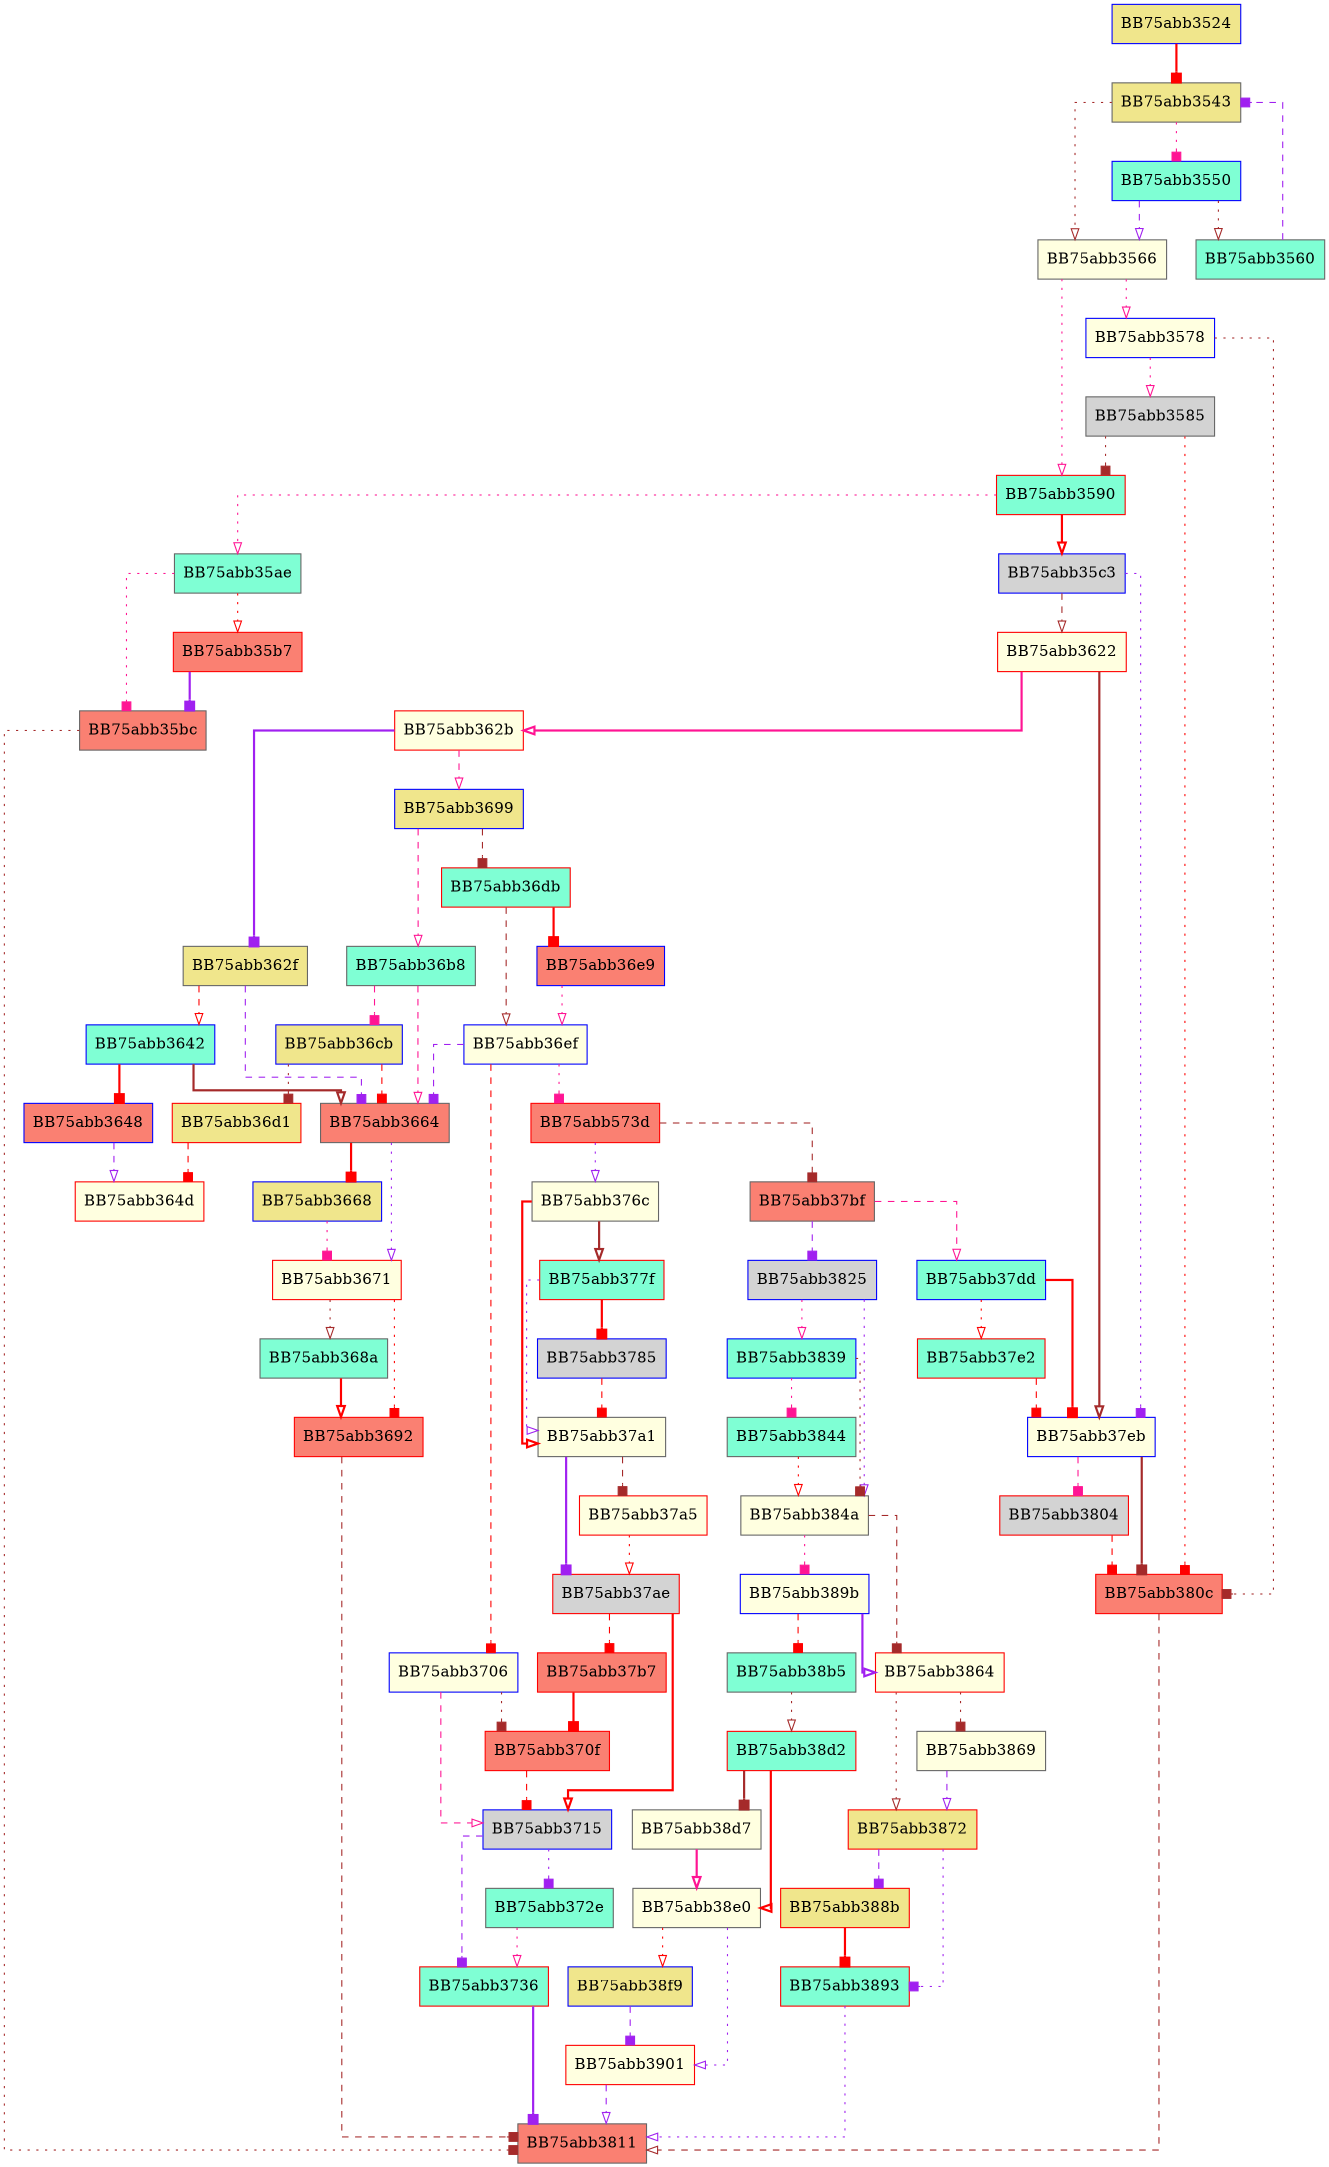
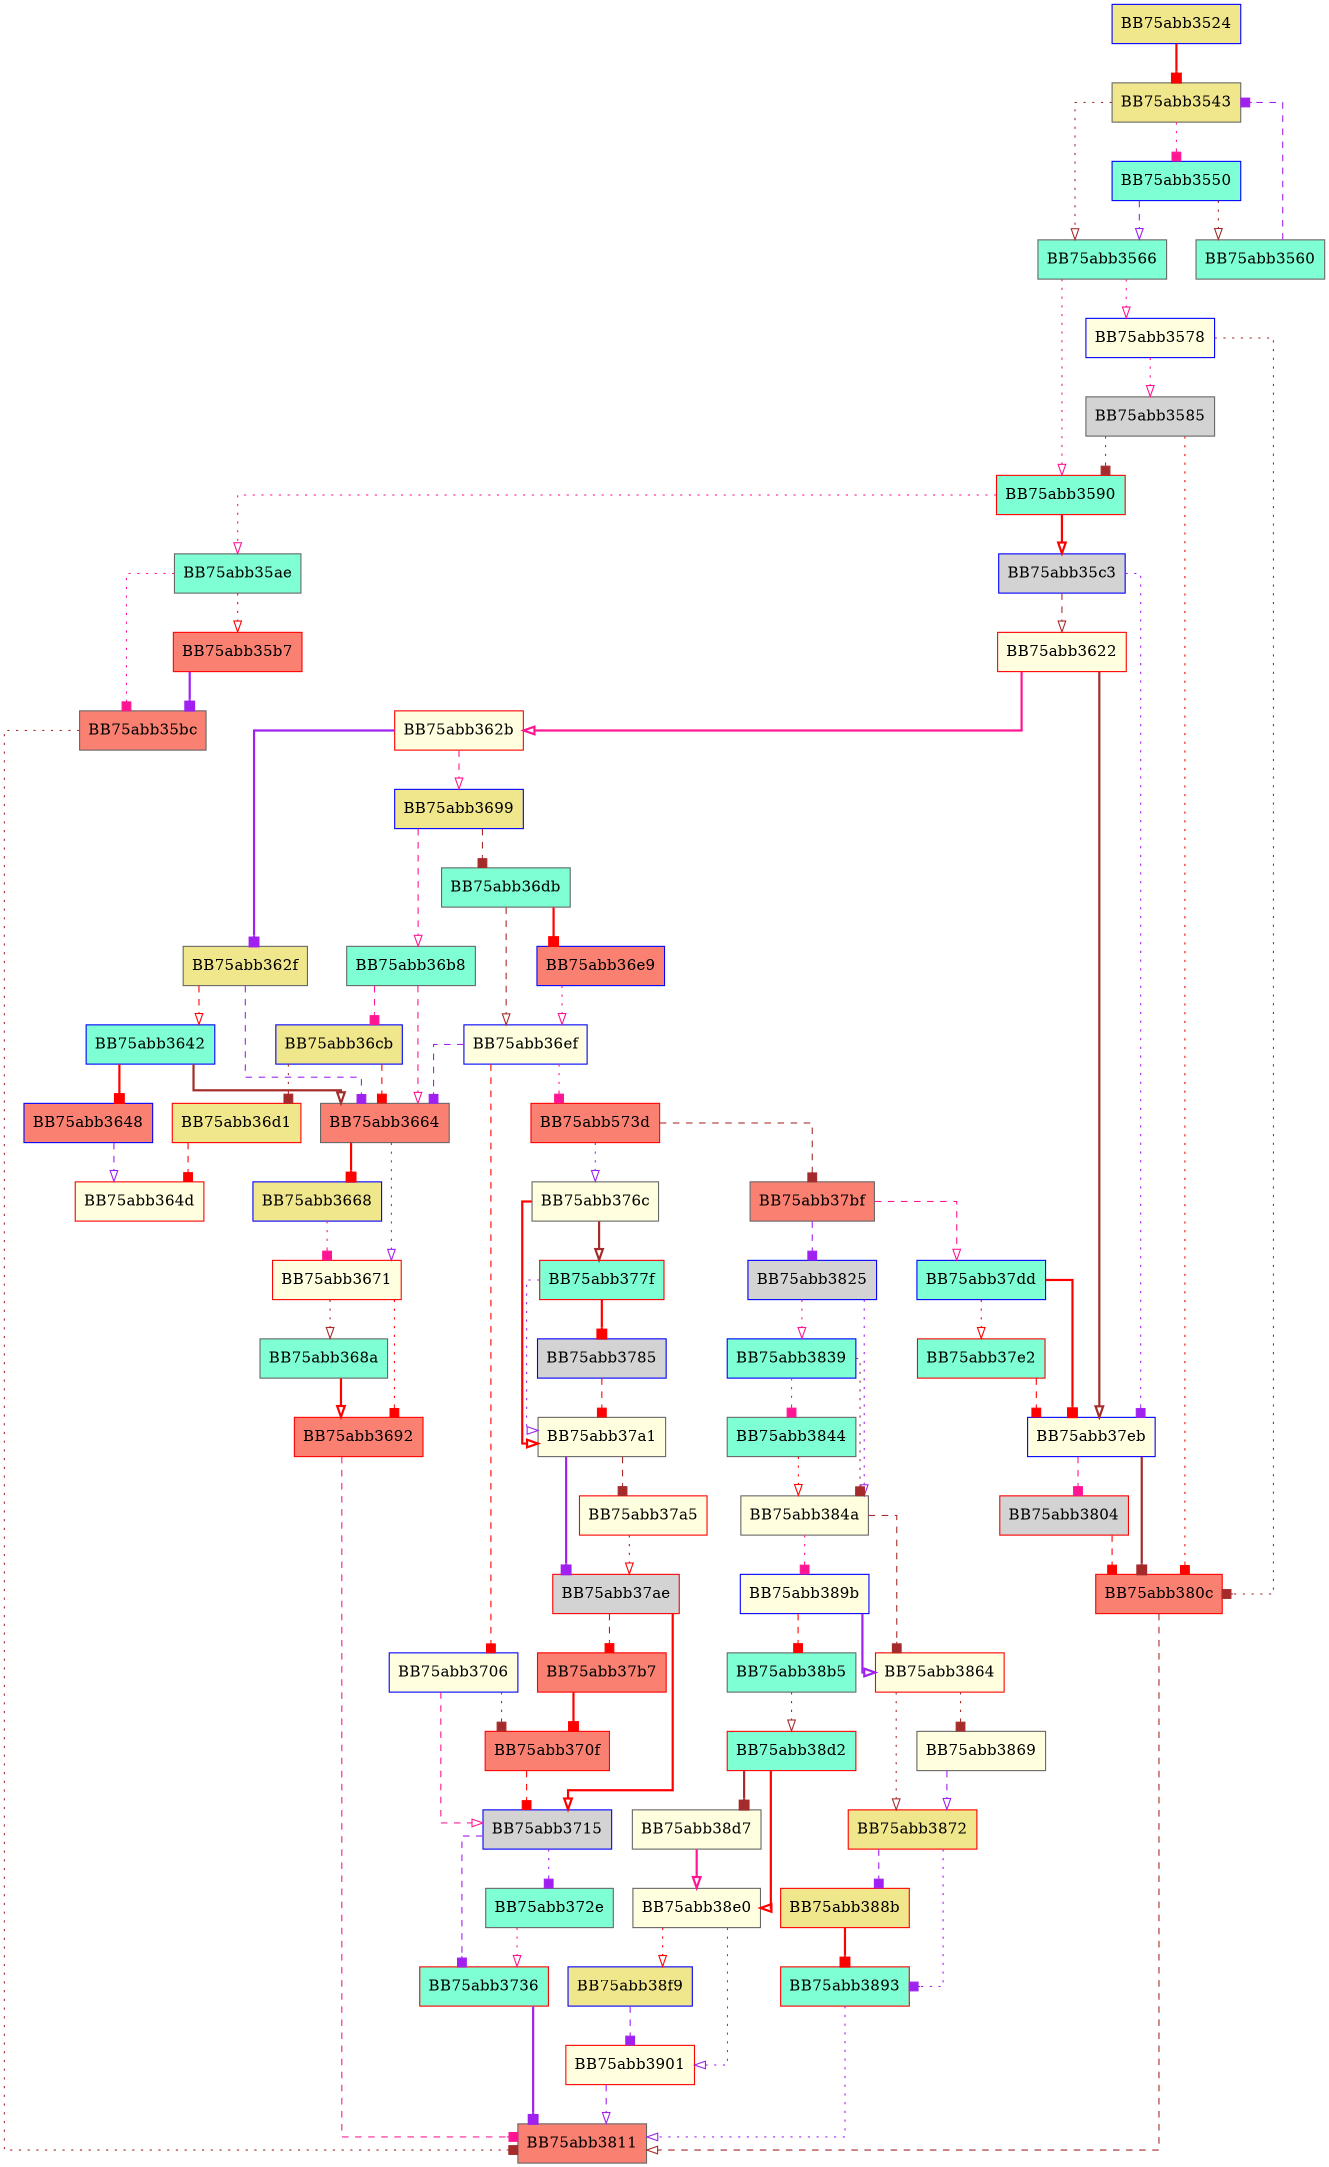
  digraph {
    splines=ortho
    node [color=red fillcolor=aquamarine shape=box style=filled]
    edge [arrowhead=box color=red style=dotted]
    BB75abb3524 [color=blue fillcolor=khaki]
    BB75abb3543 [color=gray40 fillcolor=khaki]
-   BB75abb3566 [color=gray40 fillcolor=lightyellow]
+   BB75abb3566 [color=gray40]
    BB75abb3550 [color=blue]
    BB75abb3590
    BB75abb3578 [color=blue fillcolor=lightyellow]
    BB75abb3560 [color=gray40]
    BB75abb35c3 [color=blue fillcolor=lightgrey]
    BB75abb35ae [color=gray40]
    BB75abb380c [fillcolor=salmon]
    BB75abb3585 [color=gray40 fillcolor=lightgrey]
    BB75abb37eb [color=blue fillcolor=lightyellow]
    BB75abb3622 [fillcolor=lightyellow]
    BB75abb35bc [color=gray40 fillcolor=salmon]
    BB75abb35b7 [fillcolor=salmon]
    BB75abb3811 [color=gray40 fillcolor=salmon]
    BB75abb3804 [fillcolor=lightgrey]
    BB75abb362b [fillcolor=lightyellow]
    BB75abb3699 [color=blue fillcolor=khaki]
    BB75abb362f [color=gray40 fillcolor=khaki]
-   BB75abb36db
+   BB75abb36db [color=gray40]
    BB75abb36b8 [color=gray40]
    BB75abb3664 [color=gray40 fillcolor=salmon]
    BB75abb3642 [color=blue]
    BB75abb36ef [color=blue fillcolor=lightyellow]
    BB75abb36e9 [color=blue fillcolor=salmon]
    BB75abb36cb [color=blue fillcolor=khaki]
    BB75abb3671 [fillcolor=lightyellow]
    BB75abb3668 [color=blue fillcolor=khaki]
    BB75abb3648 [color=blue fillcolor=salmon]
    BB75abb3692 [fillcolor=salmon]
    BB75abb368a [color=gray40]
    BB75abb364d [fillcolor=lightyellow]
    n34 [fillcolor=salmon label=BB75abb573d]
    BB75abb3706 [color=blue fillcolor=lightyellow]
    BB75abb36d1 [fillcolor=khaki]
    BB75abb37bf [color=gray40 fillcolor=salmon]
    BB75abb376c [color=gray40 fillcolor=lightyellow]
    BB75abb3715 [color=blue fillcolor=lightgrey]
    BB75abb370f [fillcolor=salmon]
    BB75abb3825 [color=blue fillcolor=lightgrey]
    BB75abb37dd [color=blue]
    BB75abb37a1 [color=gray40 fillcolor=lightyellow]
    BB75abb377f
    BB75abb3736
    BB75abb372e [color=gray40]
    BB75abb384a [color=gray40 fillcolor=lightyellow]
    BB75abb3839 [color=blue]
    BB75abb37e2
    BB75abb37ae [fillcolor=lightgrey]
    BB75abb37a5 [fillcolor=lightyellow]
    BB75abb3785 [color=blue fillcolor=lightgrey]
    BB75abb37b7 [fillcolor=salmon]
    BB75abb389b [color=blue fillcolor=lightyellow]
    BB75abb3864 [fillcolor=lightyellow]
    BB75abb3844 [color=gray40]
    BB75abb38b5 [color=gray40]
    BB75abb3872 [fillcolor=khaki]
    BB75abb3869 [color=gray40 fillcolor=lightyellow]
    BB75abb38d2
    BB75abb3893
    BB75abb388b [fillcolor=khaki]
    BB75abb38e0 [color=gray40 fillcolor=lightyellow]
    BB75abb38d7 [color=gray40 fillcolor=lightyellow]
    BB75abb3901 [fillcolor=lightyellow]
    BB75abb38f9 [color=blue fillcolor=khaki]
    BB75abb3524 -> BB75abb3543 [style=bold]
    BB75abb3543 -> BB75abb3566 [arrowhead=onormal color=brown]
    BB75abb3543 -> BB75abb3550 [color=deeppink]
    BB75abb3566 -> BB75abb3590 [arrowhead=onormal color=deeppink]
    BB75abb3566 -> BB75abb3578 [arrowhead=onormal color=deeppink]
    BB75abb3550 -> BB75abb3566 [arrowhead=onormal color=purple style=dashed]
    BB75abb3550 -> BB75abb3560 [arrowhead=onormal color=brown]
    BB75abb3590 -> BB75abb35c3 [arrowhead=onormal style=bold]
    BB75abb3590 -> BB75abb35ae [arrowhead=onormal color=deeppink]
    BB75abb3578 -> BB75abb380c [color=brown]
    BB75abb3578 -> BB75abb3585 [arrowhead=onormal color=deeppink]
    BB75abb3560 -> BB75abb3543 [color=purple style=dashed]
    BB75abb35c3 -> BB75abb37eb [color=purple]
    BB75abb35c3 -> BB75abb3622 [arrowhead=onormal color=brown style=dashed]
    BB75abb35ae -> BB75abb35bc [color=deeppink]
    BB75abb35ae -> BB75abb35b7 [arrowhead=onormal]
    BB75abb380c -> BB75abb3811 [arrowhead=onormal color=brown style=dashed]
    BB75abb3585 -> BB75abb3590 [color=brown]
    BB75abb3585 -> BB75abb380c
    BB75abb37eb -> BB75abb380c [color=brown style=bold]
    BB75abb37eb -> BB75abb3804 [color=deeppink style=dashed]
    BB75abb3622 -> BB75abb37eb [arrowhead=onormal color=brown style=bold]
    BB75abb3622 -> BB75abb362b [arrowhead=onormal color=deeppink style=bold]
    BB75abb35bc -> BB75abb3811 [color=brown]
    BB75abb35b7 -> BB75abb35bc [color=purple style=bold]
    BB75abb3804 -> BB75abb380c [style=dashed]
    BB75abb362b -> BB75abb3699 [arrowhead=onormal color=deeppink style=dashed]
    BB75abb362b -> BB75abb362f [color=purple style=bold]
    BB75abb3699 -> BB75abb36db [color=brown style=dashed]
    BB75abb3699 -> BB75abb36b8 [arrowhead=onormal color=deeppink style=dashed]
    BB75abb362f -> BB75abb3664 [color=purple style=dashed]
    BB75abb362f -> BB75abb3642 [arrowhead=onormal style=dashed]
    BB75abb36db -> BB75abb36ef [arrowhead=onormal color=brown style=dashed]
    BB75abb36db -> BB75abb36e9 [style=bold]
    BB75abb36b8 -> BB75abb3664 [arrowhead=onormal color=deeppink style=dashed]
    BB75abb36b8 -> BB75abb36cb [color=deeppink style=dashed]
    BB75abb3664 -> BB75abb3671 [arrowhead=onormal color=purple]
    BB75abb3664 -> BB75abb3668 [style=bold]
    BB75abb3642 -> BB75abb3664 [arrowhead=onormal color=brown style=bold]
    BB75abb3642 -> BB75abb3648 [style=bold]
    BB75abb36ef -> BB75abb3664 [color=purple style=dashed]
    BB75abb36ef -> n34 [color=deeppink]
    BB75abb36ef -> BB75abb3706 [style=dashed]
    BB75abb36e9 -> BB75abb36ef [arrowhead=onormal color=deeppink]
    BB75abb36cb -> BB75abb3664 [style=dashed]
    BB75abb36cb -> BB75abb36d1 [color=brown]
    BB75abb3671 -> BB75abb3692
    BB75abb3671 -> BB75abb368a [arrowhead=onormal color=brown]
    BB75abb3668 -> BB75abb3671 [color=deeppink]
    BB75abb3648 -> BB75abb364d [arrowhead=onormal color=purple style=dashed]
-   BB75abb3692 -> BB75abb3811 [color=brown style=dashed]
+   BB75abb3692 -> BB75abb3811 [color=deeppink style=dashed]
    BB75abb368a -> BB75abb3692 [arrowhead=onormal style=bold]
    n34 -> BB75abb37bf [color=brown style=dashed]
    n34 -> BB75abb376c [arrowhead=onormal color=purple]
    BB75abb3706 -> BB75abb3715 [arrowhead=onormal color=deeppink style=dashed]
    BB75abb3706 -> BB75abb370f [color=brown]
    BB75abb36d1 -> BB75abb364d [style=dashed]
    BB75abb37bf -> BB75abb3825 [color=purple style=dashed]
    BB75abb37bf -> BB75abb37dd [arrowhead=onormal color=deeppink style=dashed]
    BB75abb376c -> BB75abb37a1 [arrowhead=onormal style=bold]
    BB75abb376c -> BB75abb377f [arrowhead=onormal color=brown style=bold]
    BB75abb3715 -> BB75abb3736 [color=purple style=dashed]
    BB75abb3715 -> BB75abb372e [color=purple]
    BB75abb370f -> BB75abb3715 [style=dashed]
    BB75abb3825 -> BB75abb384a [arrowhead=onormal color=purple]
    BB75abb3825 -> BB75abb3839 [arrowhead=onormal color=deeppink]
    BB75abb37dd -> BB75abb37eb [style=bold]
    BB75abb37dd -> BB75abb37e2 [arrowhead=onormal]
    BB75abb37a1 -> BB75abb37ae [color=purple style=bold]
    BB75abb37a1 -> BB75abb37a5 [color=brown style=dashed]
    BB75abb377f -> BB75abb37a1 [arrowhead=onormal color=purple]
    BB75abb377f -> BB75abb3785 [style=bold]
    BB75abb3736 -> BB75abb3811 [color=purple style=bold]
    BB75abb372e -> BB75abb3736 [arrowhead=onormal color=deeppink]
    BB75abb384a -> BB75abb389b [color=deeppink]
    BB75abb384a -> BB75abb3864 [color=brown style=dashed]
    BB75abb3839 -> BB75abb384a [color=brown]
    BB75abb3839 -> BB75abb3844 [color=deeppink]
    BB75abb37e2 -> BB75abb37eb [style=dashed]
    BB75abb37ae -> BB75abb3715 [arrowhead=onormal style=bold]
    BB75abb37ae -> BB75abb37b7 [style=dashed]
    BB75abb37a5 -> BB75abb37ae [arrowhead=onormal]
    BB75abb3785 -> BB75abb37a1 [style=dashed]
    BB75abb37b7 -> BB75abb370f [style=bold]
    BB75abb389b -> BB75abb3864 [arrowhead=onormal color=purple style=bold]
    BB75abb389b -> BB75abb38b5 [style=dashed]
    BB75abb3864 -> BB75abb3872 [arrowhead=onormal color=brown]
    BB75abb3864 -> BB75abb3869 [color=brown]
    BB75abb3844 -> BB75abb384a [arrowhead=onormal]
    BB75abb38b5 -> BB75abb38d2 [arrowhead=onormal color=brown]
    BB75abb3872 -> BB75abb3893 [color=purple]
    BB75abb3872 -> BB75abb388b [color=purple style=dashed]
    BB75abb3869 -> BB75abb3872 [arrowhead=onormal color=purple style=dashed]
    BB75abb38d2 -> BB75abb38e0 [arrowhead=onormal style=bold]
    BB75abb38d2 -> BB75abb38d7 [color=brown style=bold]
    BB75abb3893 -> BB75abb3811 [arrowhead=onormal color=purple]
    BB75abb388b -> BB75abb3893 [style=bold]
    BB75abb38e0 -> BB75abb3901 [arrowhead=onormal color=purple]
    BB75abb38e0 -> BB75abb38f9 [arrowhead=onormal]
    BB75abb38d7 -> BB75abb38e0 [arrowhead=onormal color=deeppink style=bold]
    BB75abb3901 -> BB75abb3811 [arrowhead=onormal color=purple style=dashed]
    BB75abb38f9 -> BB75abb3901 [color=purple style=dashed]
  }
